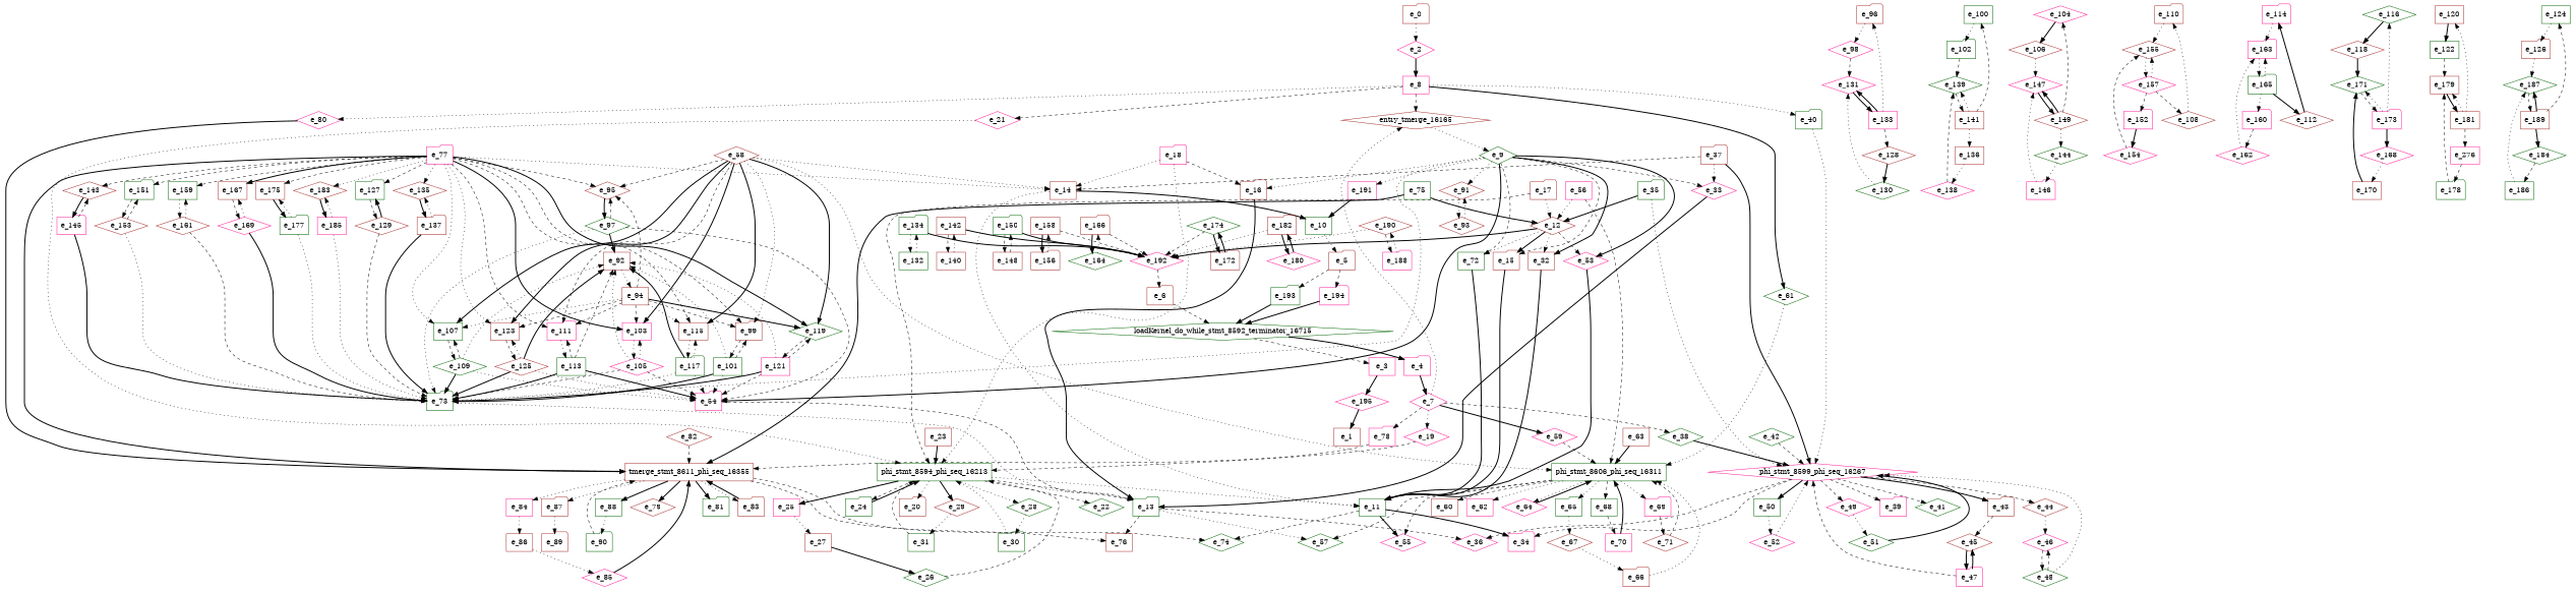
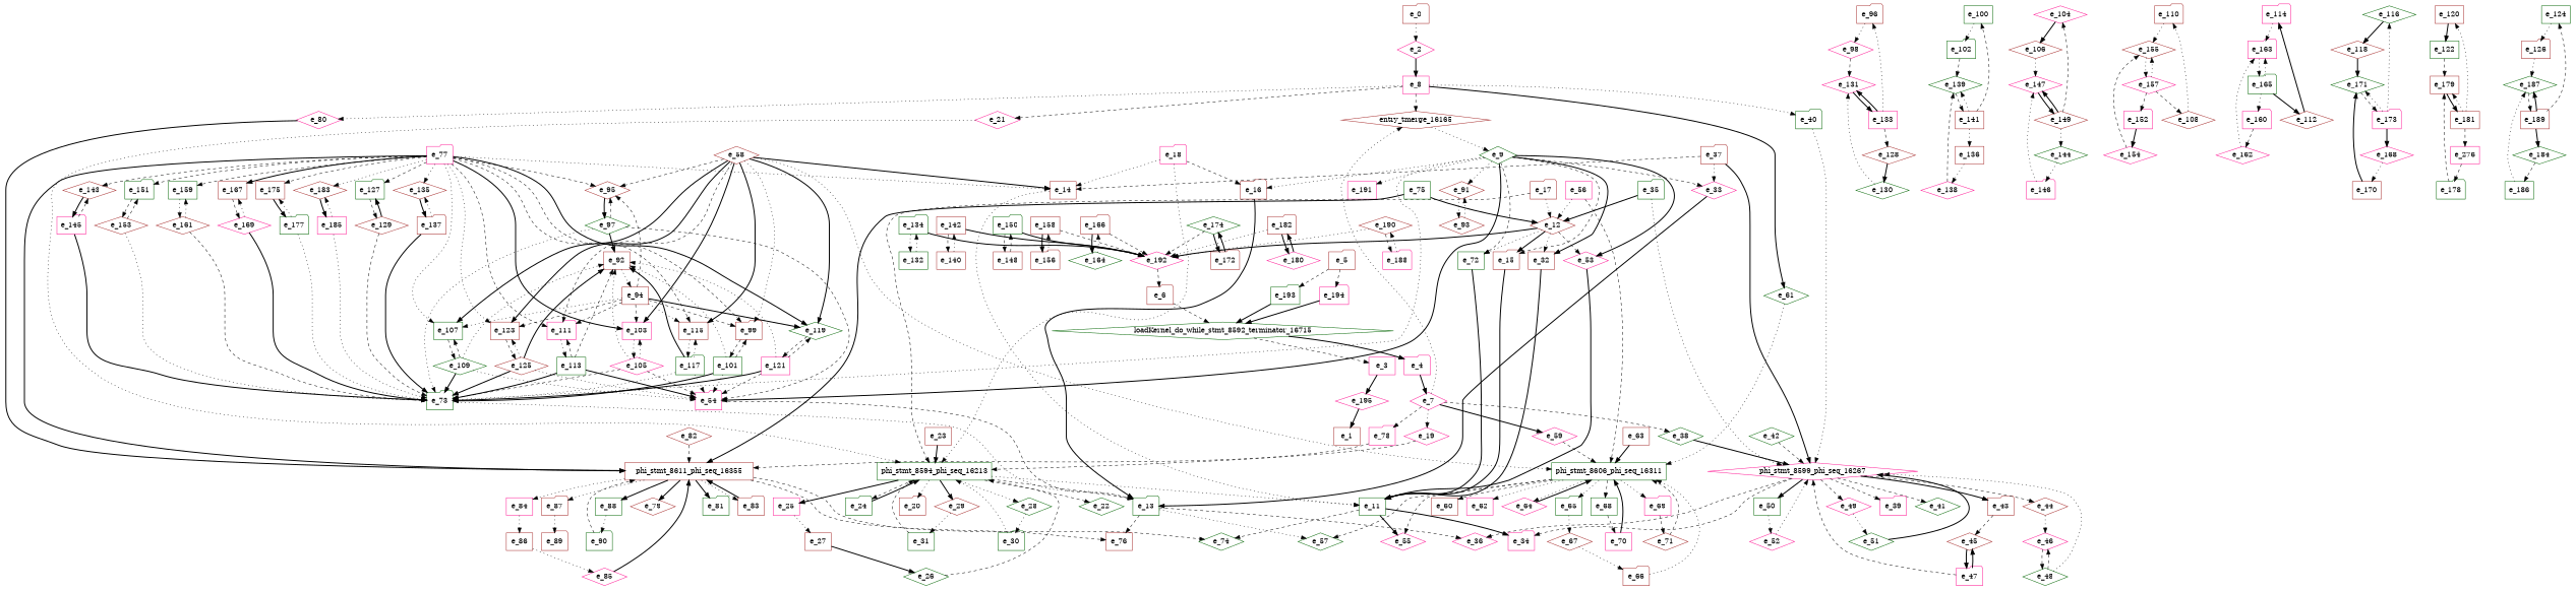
  digraph {
    node [color=brown shape=diamond]
    edge [style=dotted]
    e_2 [color=deeppink]
    e_8 [color=deeppink shape=box]
    e_0 [shape=folder]
    entry_tmerge_16165
    e_21 [color=deeppink]
    e_40 [color=darkgreen shape=folder]
    e_61 [color=darkgreen]
    e_80 [color=deeppink]
    e_3 [color=deeppink shape=box]
    e_195 [color=deeppink]
    e_1 [shape=box]
    e_4 [color=deeppink shape=folder]
    e_7 [color=deeppink]
    e_19 [color=deeppink]
    e_38 [color=darkgreen]
    e_59 [color=deeppink]
    e_78 [color=deeppink shape=folder]
    e_5 [shape=folder]
    e_193 [color=darkgreen shape=folder]
    e_194 [color=deeppink shape=folder]
    loadKernel_do_while_stmt_8592_terminator_16715 [color=darkgreen]
    e_6 [shape=folder]
    phi_stmt_8594_phi_seq_16213 [color=darkgreen shape=box]
    phi_stmt_8599_phi_seq_16267 [color=deeppink]
    phi_stmt_8606_phi_seq_16311 [color=darkgreen shape=box]
-   phi_stmt_8611_phi_seq_16355 [shape=box label=tmerge_stmt_8611_phi_seq_16355]
+   phi_stmt_8611_phi_seq_16355 [shape=box]
    e_9 [color=darkgreen]
    e_15 [shape=folder]
    e_16 [shape=folder]
    e_32 [shape=box]
    e_33 [color=deeppink]
    e_53 [color=deeppink]
    e_54 [color=deeppink shape=folder]
    e_72 [color=darkgreen shape=box]
    e_73 [color=darkgreen shape=folder]
    e_91
    e_191 [color=deeppink shape=box]
    e_11 [color=darkgreen shape=box]
    e_13 [color=darkgreen shape=folder]
    e_93
-   e_10 [color=darkgreen shape=box]
    e_34 [color=deeppink shape=folder]
    e_55 [color=deeppink]
    e_74 [color=darkgreen]
    e_12
    e_192 [color=deeppink]
    e_36 [color=deeppink]
    e_57 [color=darkgreen]
    e_76 [shape=box]
    e_14 [shape=box]
    e_17 [shape=folder]
    e_20 [shape=folder]
    e_22 [color=darkgreen]
    e_24 [color=darkgreen shape=folder]
    e_25 [color=deeppink shape=box]
    e_28 [color=darkgreen]
    e_29
    e_18 [color=deeppink shape=folder]
    e_23 [shape=box]
    e_27 [shape=box]
    e_26 [color=darkgreen]
    e_30 [color=darkgreen shape=folder]
    e_31 [color=darkgreen shape=box]
    e_35 [color=darkgreen shape=folder]
    e_39 [color=deeppink shape=folder]
    e_41 [color=darkgreen]
    e_43 [shape=folder]
    e_44
    e_49 [color=deeppink]
    e_50 [color=darkgreen shape=box]
    e_37 [shape=folder]
    e_42 [color=darkgreen]
    e_45
    e_47 [color=deeppink shape=folder]
    e_46 [color=deeppink]
    e_48 [color=darkgreen]
    e_51 [color=darkgreen]
    e_52 [color=deeppink]
    e_56 [color=deeppink shape=box]
    e_60 [shape=box]
    e_62 [color=deeppink shape=box]
    e_64 [color=deeppink]
    e_65 [color=darkgreen shape=folder]
    e_68 [color=darkgreen shape=box]
    e_69 [color=deeppink shape=folder]
    e_58
    e_95
    e_99 [shape=folder]
    e_103 [color=deeppink shape=box]
    e_107 [color=darkgreen shape=box]
    e_111 [color=deeppink shape=folder]
    e_115 [shape=box]
    e_119 [color=darkgreen]
    e_123 [shape=box]
    e_97 [color=darkgreen]
    e_101 [color=darkgreen shape=box]
    e_105 [color=deeppink]
    e_109 [color=darkgreen]
    e_113 [color=darkgreen shape=box]
    e_117 [color=darkgreen shape=folder]
    e_121 [color=deeppink shape=box]
    e_125
    e_63 [shape=box]
    e_67
    e_66 [shape=folder]
    e_70 [color=deeppink shape=box]
    e_71
    e_75 [color=darkgreen shape=box]
    e_79
    e_81 [color=darkgreen shape=folder]
    e_83 [shape=folder]
    e_84 [color=deeppink shape=box]
    e_87 [shape=folder]
    e_88 [color=darkgreen shape=box]
    e_77 [color=deeppink shape=folder]
    e_127 [color=darkgreen shape=folder]
    e_135
    e_143
    e_151 [color=darkgreen shape=folder]
    e_159 [color=darkgreen shape=box]
    e_167 [shape=box]
    e_175 [shape=box]
    e_183
    e_129
    e_137 [shape=folder]
    e_145 [color=deeppink shape=folder]
    e_153
    e_161
    e_169 [color=deeppink]
    e_177 [color=darkgreen shape=folder]
    e_185 [color=deeppink shape=box]
    e_82
    e_86 [shape=box]
    e_85 [color=deeppink]
    e_89 [shape=folder]
    e_90 [color=darkgreen shape=folder]
    e_92 [shape=box]
    e_94 [shape=box]
    e_96 [shape=folder]
    e_98 [color=deeppink]
    e_131 [color=deeppink]
    e_133 [color=deeppink shape=box]
    e_100 [color=darkgreen shape=box]
    e_102 [color=darkgreen shape=folder]
    e_139 [color=darkgreen]
    e_141 [shape=box]
    e_104 [color=deeppink]
    e_106
    e_147 [color=deeppink]
    e_149
    e_110 [shape=folder]
    e_108
    e_155
    e_157 [color=deeppink]
    e_114 [color=deeppink shape=folder]
    e_112
    e_163 [color=deeppink shape=folder]
    e_165 [color=darkgreen shape=folder]
    e_116 [color=darkgreen]
    e_118
    e_171 [color=darkgreen]
    e_173 [color=deeppink shape=folder]
    e_120 [shape=box]
    e_122 [color=darkgreen shape=box]
    e_179 [shape=box]
    e_181 [shape=box]
    e_124 [color=darkgreen shape=box]
    e_126 [shape=folder]
    e_187 [color=darkgreen]
    e_189 [shape=folder]
    e_130 [color=darkgreen]
    e_128
    e_132 [color=darkgreen shape=box]
    e_134 [color=darkgreen shape=folder]
    e_136 [shape=box]
    e_138 [color=deeppink]
    e_140 [shape=box]
    e_142 [shape=box]
    e_144 [color=darkgreen]
    e_146 [color=deeppink shape=folder]
    e_148 [shape=box]
    e_150 [color=darkgreen shape=folder]
    e_152 [color=deeppink shape=folder]
    e_154 [color=deeppink]
    e_156 [shape=folder]
    e_158 [shape=box]
    e_160 [color=deeppink shape=folder]
    e_162 [color=deeppink]
    e_164 [color=darkgreen]
    e_166 [shape=folder]
    e_168 [color=deeppink]
    e_170 [shape=box]
    e_172 [shape=folder]
    e_174 [color=darkgreen]
    n195 [color=deeppink label=e_276 shape=box]
    e_178 [color=darkgreen shape=folder]
    e_180 [color=deeppink]
    e_182 [shape=folder]
    e_184 [color=darkgreen]
    e_186 [color=darkgreen shape=box]
    e_188 [color=deeppink shape=folder]
    e_190
    e_2 -> e_8 [style=bold]
    e_8 -> entry_tmerge_16165 [style=dashed]
    e_8 -> e_21 [style=dashed]
    e_8 -> e_40
    e_8 -> e_61 [style=bold]
    e_8 -> e_80
    e_0 -> e_2
    entry_tmerge_16165 -> e_9
    e_21 -> phi_stmt_8594_phi_seq_16213
    e_40 -> phi_stmt_8599_phi_seq_16267
    e_61 -> phi_stmt_8606_phi_seq_16311
    e_80 -> phi_stmt_8611_phi_seq_16355 [style=bold]
    e_3 -> e_195 [style=bold]
    e_195 -> e_1 [style=bold]
    e_4 -> e_7 [style=bold]
    e_7 -> entry_tmerge_16165
    e_7 -> e_19
    e_7 -> e_38 [style=dashed]
    e_7 -> e_59 [style=bold]
    e_7 -> e_78 [style=dashed]
    e_19 -> phi_stmt_8594_phi_seq_16213 [style=dashed]
    e_38 -> phi_stmt_8599_phi_seq_16267 [style=bold]
    e_59 -> phi_stmt_8606_phi_seq_16311 [style=dashed]
    e_78 -> phi_stmt_8611_phi_seq_16355 [style=dashed]
    e_5 -> e_193 [style=dashed]
    e_5 -> e_194 [style=dashed]
    e_193 -> loadKernel_do_while_stmt_8592_terminator_16715 [style=bold]
    e_194 -> loadKernel_do_while_stmt_8592_terminator_16715 [style=bold]
    loadKernel_do_while_stmt_8592_terminator_16715 -> e_3 [style=dashed]
    loadKernel_do_while_stmt_8592_terminator_16715 -> e_4 [style=bold]
    e_6 -> loadKernel_do_while_stmt_8592_terminator_16715 [style=dashed]
    phi_stmt_8594_phi_seq_16213 -> e_11
    phi_stmt_8594_phi_seq_16213 -> e_13 [style=dashed]
    phi_stmt_8594_phi_seq_16213 -> e_20
    phi_stmt_8594_phi_seq_16213 -> e_22 [style=dashed]
    phi_stmt_8594_phi_seq_16213 -> e_24 [style=dashed]
    phi_stmt_8594_phi_seq_16213 -> e_25 [style=bold]
    phi_stmt_8594_phi_seq_16213 -> e_28
    phi_stmt_8594_phi_seq_16213 -> e_29 [style=bold]
    phi_stmt_8599_phi_seq_16267 -> e_34 [style=dashed]
    phi_stmt_8599_phi_seq_16267 -> e_36 [style=dashed]
    phi_stmt_8599_phi_seq_16267 -> e_39 [style=dashed]
    phi_stmt_8599_phi_seq_16267 -> e_41 [style=dashed]
    phi_stmt_8599_phi_seq_16267 -> e_43 [style=bold]
    phi_stmt_8599_phi_seq_16267 -> e_44 [style=dashed]
    phi_stmt_8599_phi_seq_16267 -> e_49 [style=dashed]
    phi_stmt_8599_phi_seq_16267 -> e_50 [style=bold]
    phi_stmt_8606_phi_seq_16311 -> e_55 [style=dashed]
    phi_stmt_8606_phi_seq_16311 -> e_57 [style=dashed]
    phi_stmt_8606_phi_seq_16311 -> e_60 [style=dashed]
    phi_stmt_8606_phi_seq_16311 -> e_62
    phi_stmt_8606_phi_seq_16311 -> e_64
    phi_stmt_8606_phi_seq_16311 -> e_65
    phi_stmt_8606_phi_seq_16311 -> e_68 [style=dashed]
    phi_stmt_8606_phi_seq_16311 -> e_69
    phi_stmt_8611_phi_seq_16355 -> e_74 [style=dashed]
    phi_stmt_8611_phi_seq_16355 -> e_76 [style=dashed]
    phi_stmt_8611_phi_seq_16355 -> e_79 [style=bold]
    phi_stmt_8611_phi_seq_16355 -> e_81 [style=bold]
    phi_stmt_8611_phi_seq_16355 -> e_83
    phi_stmt_8611_phi_seq_16355 -> e_84
    phi_stmt_8611_phi_seq_16355 -> e_87
    phi_stmt_8611_phi_seq_16355 -> e_88 [style=bold]
    e_9 -> e_15 [style=dashed]
    e_9 -> e_16
    e_9 -> e_32 [style=bold]
    e_9 -> e_33 [style=dashed]
    e_9 -> e_53 [style=bold]
    e_9 -> e_54 [style=bold]
    e_9 -> e_72 [style=dashed]
    e_9 -> e_73
    e_9 -> e_91
    e_9 -> e_191
    e_15 -> e_11 [style=bold]
    e_16 -> e_13 [style=bold]
    e_32 -> e_11 [style=bold]
    e_33 -> e_13 [style=bold]
    e_53 -> e_11 [style=bold]
    e_54 -> e_13 [style=dashed]
    e_72 -> e_11 [style=bold]
    e_73 -> e_13
    e_91 -> e_93
-   e_191 -> e_10 [style=bold]
    e_11 -> e_34 [style=bold]
    e_11 -> e_55 [style=bold]
    e_11 -> e_74 [style=dashed]
    e_13 -> e_36 [style=dashed]
    e_13 -> e_57
    e_13 -> e_76 [style=dashed]
    e_93 -> e_91
-   e_10 -> e_5
    e_12 -> e_15 [style=bold]
    e_12 -> e_32
    e_12 -> e_53 [style=dashed]
    e_12 -> e_72
    e_12 -> e_192 [style=bold]
    e_192 -> e_6 [style=dashed]
    e_14 -> e_11
-   e_14 -> e_10 [style=bold]
    e_17 -> phi_stmt_8594_phi_seq_16213 [style=dashed]
    e_17 -> e_12
    e_24 -> phi_stmt_8594_phi_seq_16213 [style=bold]
    e_25 -> e_27
    e_28 -> e_30
    e_29 -> e_31
    e_18 -> phi_stmt_8594_phi_seq_16213
    e_18 -> e_16 [style=dashed]
    e_18 -> e_14
    e_23 -> phi_stmt_8594_phi_seq_16213 [style=bold]
    e_27 -> e_26 [style=bold]
    e_26 -> phi_stmt_8594_phi_seq_16213 [style=dashed]
    e_30 -> phi_stmt_8594_phi_seq_16213
    e_31 -> phi_stmt_8594_phi_seq_16213 [style=dashed]
    e_35 -> phi_stmt_8599_phi_seq_16267
    e_35 -> e_12 [style=bold]
    e_43 -> e_45 [style=dashed]
    e_44 -> e_46
    e_49 -> e_51
    e_50 -> e_52
    e_37 -> phi_stmt_8599_phi_seq_16267 [style=bold]
    e_37 -> e_33
    e_37 -> e_14 [style=dashed]
    e_42 -> phi_stmt_8599_phi_seq_16267 [style=dashed]
    e_45 -> e_47 [style=bold]
    e_47 -> phi_stmt_8599_phi_seq_16267 [style=dashed]
    e_47 -> e_45 [style=bold]
    e_46 -> e_48 [style=dashed]
    e_48 -> phi_stmt_8599_phi_seq_16267
    e_48 -> e_46 [style=dashed]
    e_51 -> phi_stmt_8599_phi_seq_16267 [style=bold]
    e_52 -> phi_stmt_8599_phi_seq_16267
    e_56 -> phi_stmt_8606_phi_seq_16311 [style=dashed]
    e_56 -> e_12
    e_64 -> phi_stmt_8606_phi_seq_16311 [style=bold]
    e_65 -> e_67
    e_68 -> e_70 [style=dashed]
    e_69 -> e_71 [style=dashed]
    e_58 -> phi_stmt_8606_phi_seq_16311
-   e_58 -> e_14
+   e_58 -> e_14 [style=bold]
    e_58 -> e_95 [style=dashed]
    e_58 -> e_99
    e_58 -> e_103 [style=bold]
    e_58 -> e_107 [style=bold]
    e_58 -> e_111 [style=dashed]
    e_58 -> e_115 [style=bold]
    e_58 -> e_119 [style=bold]
    e_58 -> e_123 [style=bold]
    e_95 -> e_97 [style=bold]
    e_99 -> e_101 [style=dashed]
    e_103 -> e_105
    e_107 -> e_109 [style=dashed]
    e_111 -> e_113
    e_115 -> e_117
    e_119 -> e_121 [style=dashed]
    e_123 -> e_125 [style=dashed]
    e_97 -> e_54 [style=dashed]
    e_97 -> e_73
    e_97 -> e_95 [style=dashed]
    e_97 -> e_92 [style=bold]
    e_101 -> e_54
    e_101 -> e_73 [style=bold]
    e_101 -> e_99 [style=dashed]
    e_101 -> e_92
    e_105 -> e_54 [style=dashed]
    e_105 -> e_73 [style=dashed]
    e_105 -> e_103
    e_105 -> e_92
    e_109 -> e_54
    e_109 -> e_73 [style=bold]
    e_109 -> e_107 [style=dashed]
    e_109 -> e_92
    e_113 -> e_54 [style=bold]
    e_113 -> e_73 [style=bold]
    e_113 -> e_111 [style=dashed]
    e_113 -> e_92 [style=dashed]
    e_117 -> e_54
    e_117 -> e_73
    e_117 -> e_115
    e_117 -> e_92 [style=bold]
    e_121 -> e_54 [style=dashed]
    e_121 -> e_73 [style=bold]
    e_121 -> e_119 [style=dashed]
    e_121 -> e_92
    e_125 -> e_54
    e_125 -> e_73 [style=bold]
    e_125 -> e_123
    e_125 -> e_92 [style=bold]
    e_63 -> phi_stmt_8606_phi_seq_16311 [style=bold]
    e_67 -> e_66
    e_66 -> phi_stmt_8606_phi_seq_16311
    e_70 -> phi_stmt_8606_phi_seq_16311 [style=bold]
    e_71 -> phi_stmt_8606_phi_seq_16311 [style=dashed]
    e_75 -> phi_stmt_8611_phi_seq_16355 [style=bold]
    e_75 -> e_12 [style=bold]
    e_83 -> phi_stmt_8611_phi_seq_16355 [style=bold]
    e_84 -> e_86
    e_87 -> e_89
    e_88 -> e_90
    e_77 -> phi_stmt_8611_phi_seq_16355 [style=bold]
    e_77 -> e_14
    e_77 -> e_95 [style=dashed]
    e_77 -> e_99 [style=dashed]
    e_77 -> e_103 [style=bold]
    e_77 -> e_107
    e_77 -> e_111 [style=dashed]
    e_77 -> e_115 [style=dashed]
    e_77 -> e_119 [style=bold]
    e_77 -> e_123
    e_77 -> e_127 [style=dashed]
    e_77 -> e_135
    e_77 -> e_143 [style=dashed]
    e_77 -> e_151 [style=dashed]
    e_77 -> e_159 [style=dashed]
    e_77 -> e_167 [style=bold]
    e_77 -> e_175 [style=dashed]
    e_77 -> e_183
    e_127 -> e_129 [style=dashed]
    e_135 -> e_137 [style=bold]
    e_143 -> e_145 [style=bold]
    e_151 -> e_153 [style=dashed]
    e_159 -> e_161
    e_167 -> e_169 [style=dashed]
    e_175 -> e_177 [style=bold]
    e_183 -> e_185 [style=bold]
    e_129 -> e_73 [style=dashed]
    e_129 -> e_127 [style=bold]
    e_137 -> e_73 [style=bold]
    e_137 -> e_135
    e_145 -> e_73 [style=bold]
    e_145 -> e_143 [style=dashed]
    e_153 -> e_73
    e_153 -> e_151 [style=dashed]
    e_161 -> e_73 [style=dashed]
    e_161 -> e_159
    e_169 -> e_73 [style=bold]
    e_169 -> e_167
    e_177 -> e_73
    e_177 -> e_175
    e_185 -> e_73
    e_185 -> e_183
    e_82 -> phi_stmt_8611_phi_seq_16355 [style=dashed]
    e_86 -> e_85
    e_85 -> phi_stmt_8611_phi_seq_16355 [style=bold]
    e_90 -> phi_stmt_8611_phi_seq_16355 [style=dashed]
    e_92 -> e_94
    e_94 -> e_95 [style=dashed]
    e_94 -> e_99 [style=dashed]
    e_94 -> e_103 [style=dashed]
    e_94 -> e_107
    e_94 -> e_111 [style=dashed]
    e_94 -> e_115
    e_94 -> e_119 [style=bold]
    e_94 -> e_123 [style=dashed]
    e_96 -> e_98
    e_98 -> e_131 [style=dashed]
    e_131 -> e_133 [style=bold]
    e_133 -> e_96
    e_133 -> e_131 [style=bold]
    e_133 -> e_128 [style=dashed]
    e_100 -> e_102
    e_102 -> e_139 [style=dashed]
    e_139 -> e_141 [style=dashed]
    e_141 -> e_100 [style=dashed]
    e_141 -> e_139
    e_141 -> e_136
    e_104 -> e_106 [style=bold]
    e_106 -> e_147
    e_147 -> e_149 [style=bold]
    e_149 -> e_104 [style=dashed]
    e_149 -> e_147 [style=bold]
    e_149 -> e_144
    e_110 -> e_155
    e_108 -> e_110
    e_155 -> e_157
    e_157 -> e_108 [style=dashed]
    e_157 -> e_155
    e_157 -> e_152 [style=dashed]
    e_114 -> e_163
    e_112 -> e_114 [style=bold]
    e_163 -> e_165
    e_165 -> e_112 [style=bold]
    e_165 -> e_163
    e_165 -> e_160
    e_116 -> e_118 [style=bold]
    e_118 -> e_171 [style=bold]
    e_171 -> e_173 [style=dashed]
    e_173 -> e_116
    e_173 -> e_171
    e_173 -> e_168 [style=bold]
    e_120 -> e_122 [style=bold]
    e_122 -> e_179 [style=dashed]
    e_179 -> e_181 [style=bold]
    e_181 -> e_120
    e_181 -> e_179
    e_181 -> n195 [style=dashed]
    e_124 -> e_126
    e_126 -> e_187
    e_187 -> e_189 [style=dashed]
    e_189 -> e_124 [style=dashed]
    e_189 -> e_187 [style=bold]
    e_189 -> e_184 [style=bold]
    e_130 -> e_131
    e_128 -> e_130 [style=bold]
    e_132 -> e_134
    e_134 -> e_192 [style=bold]
    e_134 -> e_132
    e_136 -> e_138
    e_138 -> e_139 [style=dashed]
    e_140 -> e_142
    e_142 -> e_192 [style=bold]
    e_142 -> e_140 [style=dashed]
    e_144 -> e_146
    e_146 -> e_147
    e_148 -> e_150 [style=dashed]
    e_150 -> e_192 [style=bold]
    e_150 -> e_148 [style=dashed]
    e_152 -> e_154 [style=bold]
    e_154 -> e_155 [style=dashed]
    e_156 -> e_158
    e_158 -> e_192 [style=dashed]
    e_158 -> e_156 [style=bold]
    e_160 -> e_162 [style=dashed]
    e_162 -> e_163
    e_164 -> e_166
    e_166 -> e_192 [style=dashed]
    e_166 -> e_164 [style=bold]
    e_168 -> e_170
    e_170 -> e_171 [style=bold]
    e_172 -> e_174 [style=bold]
    e_174 -> e_192 [style=dashed]
    e_174 -> e_172 [style=bold]
    n195 -> e_178 [style=dashed]
    e_178 -> e_179 [style=dashed]
    e_180 -> e_182 [style=bold]
    e_182 -> e_192
    e_182 -> e_180 [style=bold]
    e_184 -> e_186 [style=dashed]
    e_186 -> e_187
    e_188 -> e_190
    e_190 -> e_192
    e_190 -> e_188 [style=dashed]
  }
